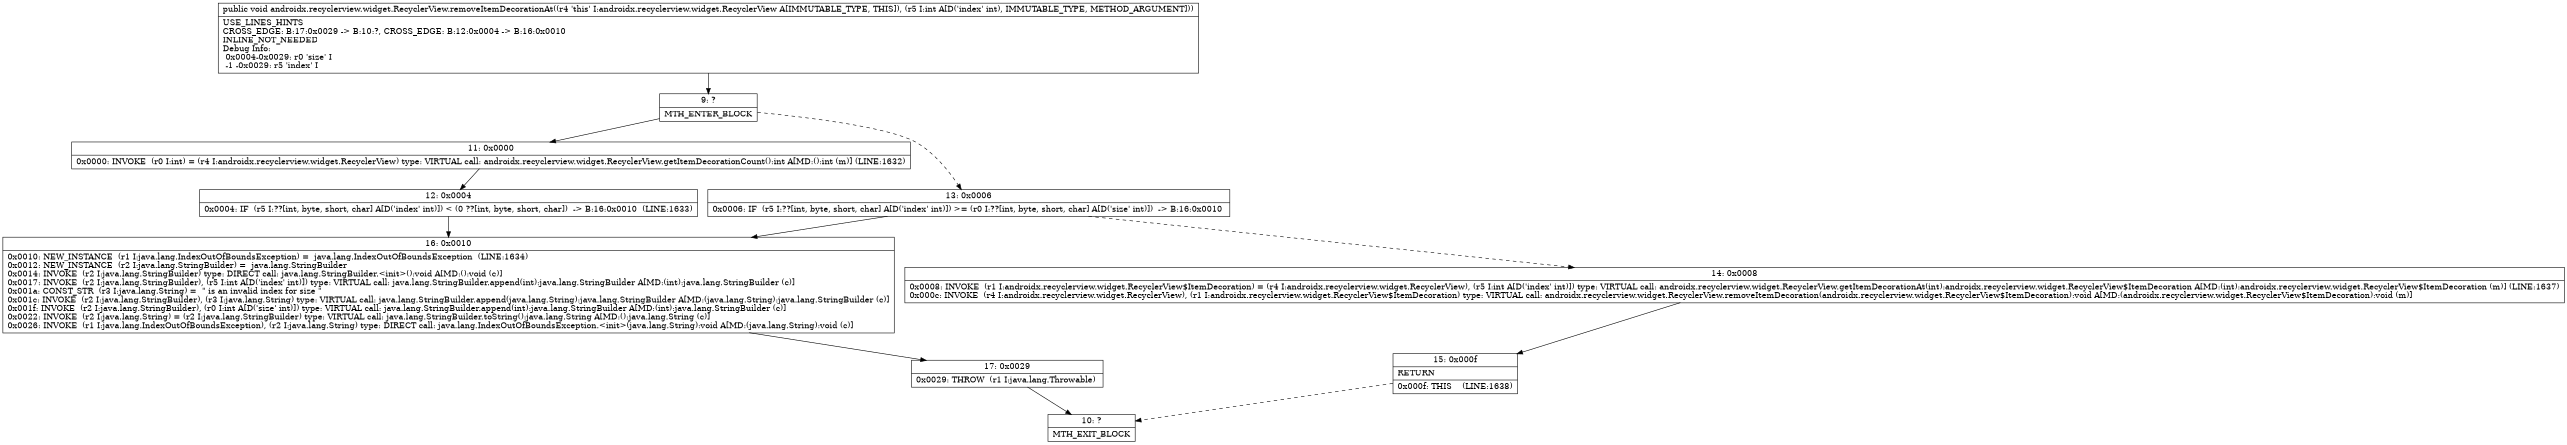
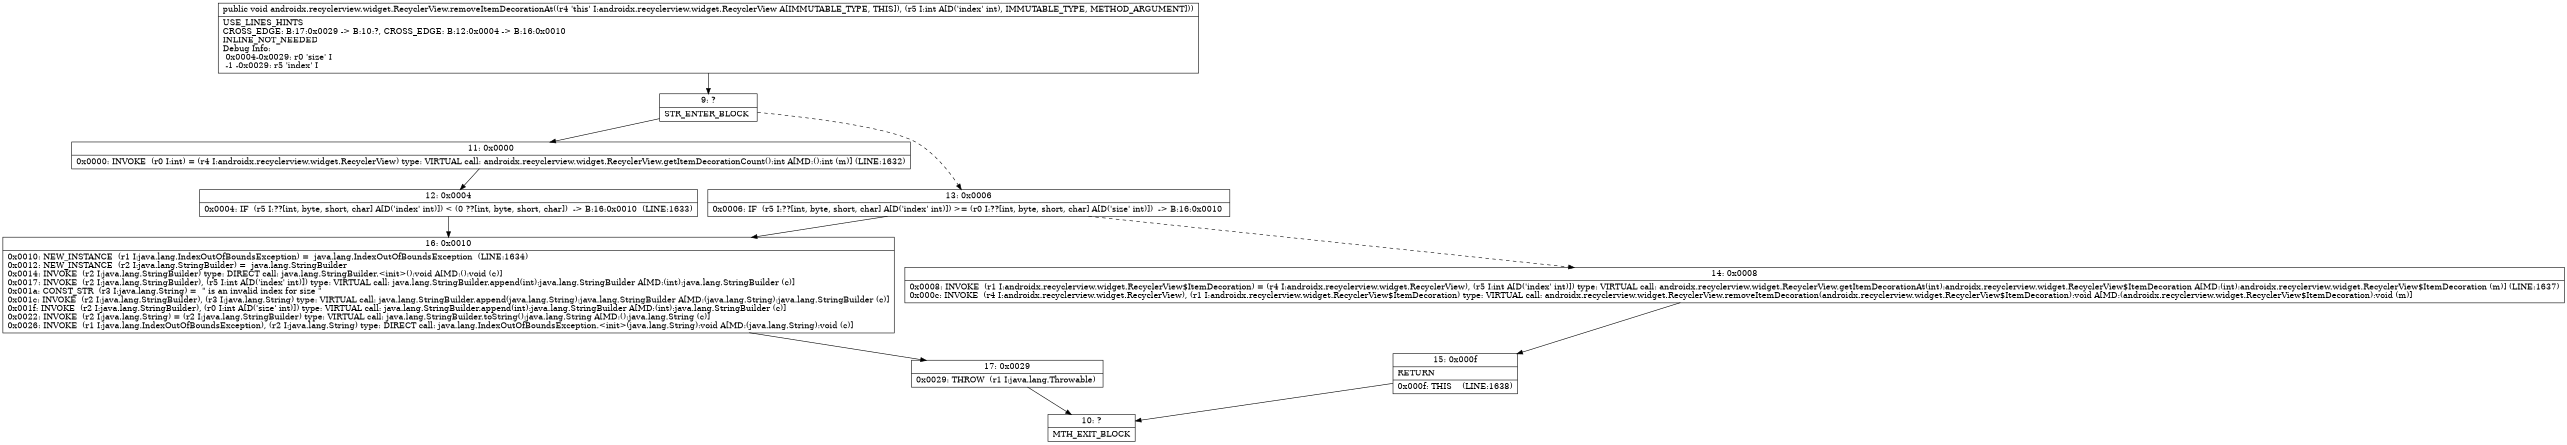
  digraph {
    node [shape=record]
-   n1 [label="{9\:\ ?|MTH_ENTER_BLOCK\l}"]
+   n1 [label="{9\:\ ?|STR_ENTER_BLOCK\l}"]
    n2 [label="{11\:\ 0x0000|0x0000: INVOKE  (r0 I:int) = (r4 I:androidx.recyclerview.widget.RecyclerView) type: VIRTUAL call: androidx.recyclerview.widget.RecyclerView.getItemDecorationCount():int A[MD:():int (m)] (LINE:1632)\l}"]
    n3 [label="{13\:\ 0x0006|0x0006: IF  (r5 I:??[int, byte, short, char] A[D('index' int)]) \>= (r0 I:??[int, byte, short, char] A[D('size' int)])  \-\> B:16:0x0010 \l}"]
    n4 [label="{12\:\ 0x0004|0x0004: IF  (r5 I:??[int, byte, short, char] A[D('index' int)]) \< (0 ??[int, byte, short, char])  \-\> B:16:0x0010  (LINE:1633)\l}"]
    n5 [label="{16\:\ 0x0010|0x0010: NEW_INSTANCE  (r1 I:java.lang.IndexOutOfBoundsException) =  java.lang.IndexOutOfBoundsException  (LINE:1634)\l0x0012: NEW_INSTANCE  (r2 I:java.lang.StringBuilder) =  java.lang.StringBuilder \l0x0014: INVOKE  (r2 I:java.lang.StringBuilder) type: DIRECT call: java.lang.StringBuilder.\<init\>():void A[MD:():void (c)]\l0x0017: INVOKE  (r2 I:java.lang.StringBuilder), (r5 I:int A[D('index' int)]) type: VIRTUAL call: java.lang.StringBuilder.append(int):java.lang.StringBuilder A[MD:(int):java.lang.StringBuilder (c)]\l0x001a: CONST_STR  (r3 I:java.lang.String) =  \" is an invalid index for size \" \l0x001c: INVOKE  (r2 I:java.lang.StringBuilder), (r3 I:java.lang.String) type: VIRTUAL call: java.lang.StringBuilder.append(java.lang.String):java.lang.StringBuilder A[MD:(java.lang.String):java.lang.StringBuilder (c)]\l0x001f: INVOKE  (r2 I:java.lang.StringBuilder), (r0 I:int A[D('size' int)]) type: VIRTUAL call: java.lang.StringBuilder.append(int):java.lang.StringBuilder A[MD:(int):java.lang.StringBuilder (c)]\l0x0022: INVOKE  (r2 I:java.lang.String) = (r2 I:java.lang.StringBuilder) type: VIRTUAL call: java.lang.StringBuilder.toString():java.lang.String A[MD:():java.lang.String (c)]\l0x0026: INVOKE  (r1 I:java.lang.IndexOutOfBoundsException), (r2 I:java.lang.String) type: DIRECT call: java.lang.IndexOutOfBoundsException.\<init\>(java.lang.String):void A[MD:(java.lang.String):void (c)]\l}"]
    n6 [label="{14\:\ 0x0008|0x0008: INVOKE  (r1 I:androidx.recyclerview.widget.RecyclerView$ItemDecoration) = (r4 I:androidx.recyclerview.widget.RecyclerView), (r5 I:int A[D('index' int)]) type: VIRTUAL call: androidx.recyclerview.widget.RecyclerView.getItemDecorationAt(int):androidx.recyclerview.widget.RecyclerView$ItemDecoration A[MD:(int):androidx.recyclerview.widget.RecyclerView$ItemDecoration (m)] (LINE:1637)\l0x000c: INVOKE  (r4 I:androidx.recyclerview.widget.RecyclerView), (r1 I:androidx.recyclerview.widget.RecyclerView$ItemDecoration) type: VIRTUAL call: androidx.recyclerview.widget.RecyclerView.removeItemDecoration(androidx.recyclerview.widget.RecyclerView$ItemDecoration):void A[MD:(androidx.recyclerview.widget.RecyclerView$ItemDecoration):void (m)]\l}"]
    n7 [label="{17\:\ 0x0029|0x0029: THROW  (r1 I:java.lang.Throwable) \l}"]
    n8 [label="{15\:\ 0x000f|RETURN\l|0x000f: THIS    (LINE:1638)\l}"]
    n9 [label="{10\:\ ?|MTH_EXIT_BLOCK\l}"]
    n10 [label="{public void androidx.recyclerview.widget.RecyclerView.removeItemDecorationAt((r4 'this' I:androidx.recyclerview.widget.RecyclerView A[IMMUTABLE_TYPE, THIS]), (r5 I:int A[D('index' int), IMMUTABLE_TYPE, METHOD_ARGUMENT]))  | USE_LINES_HINTS\lCROSS_EDGE: B:17:0x0029 \-\> B:10:?, CROSS_EDGE: B:12:0x0004 \-\> B:16:0x0010\lINLINE_NOT_NEEDED\lDebug Info:\l  0x0004\-0x0029: r0 'size' I\l  \-1 \-0x0029: r5 'index' I\l}"]
    n1 -> n2
    n1 -> n3 [style=dashed]
    n2 -> n4
    n3 -> n5
    n3 -> n6 [style=dashed]
    n4 -> n5
    n5 -> n7
    n6 -> n8
    n7 -> n9
-   n8 -> n9 [style=dashed]
+   n8 -> n9
    n10 -> n1
  }
